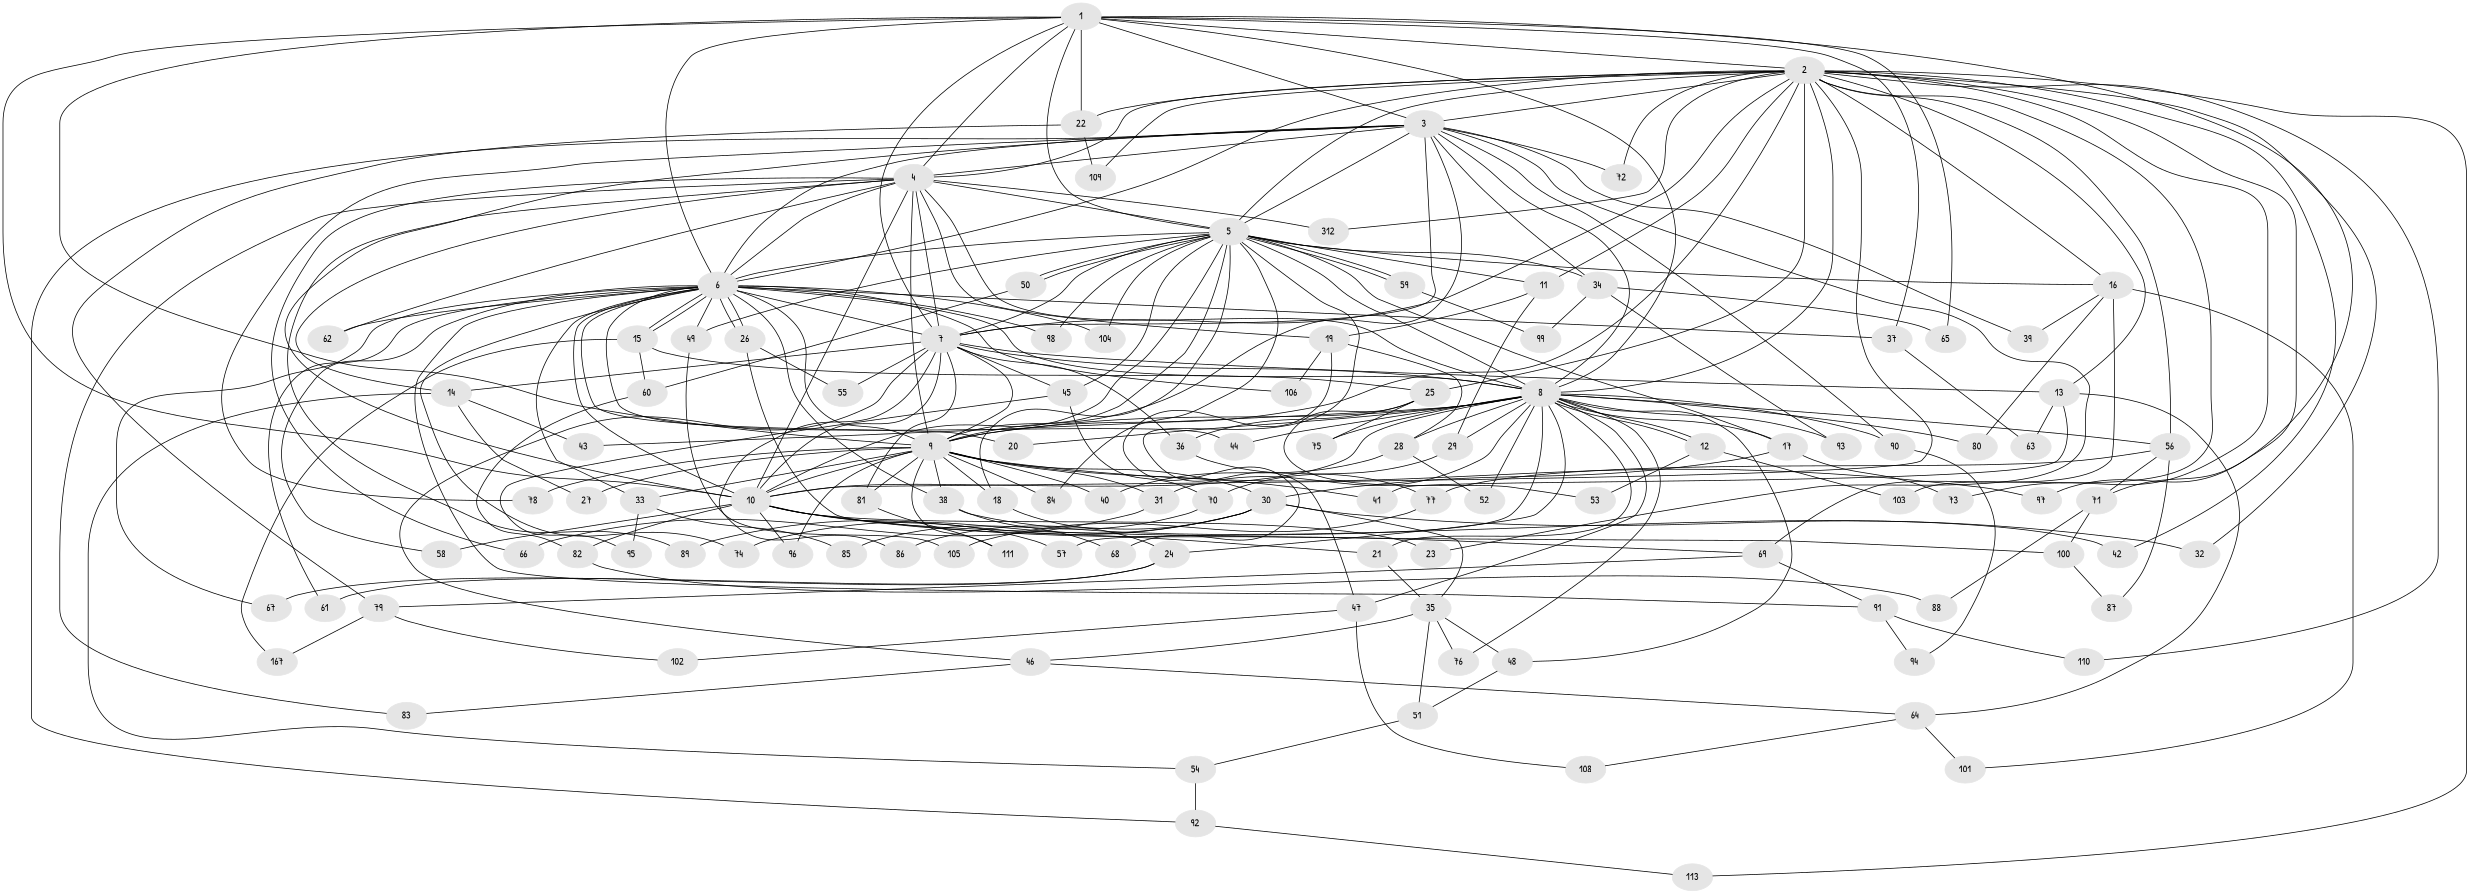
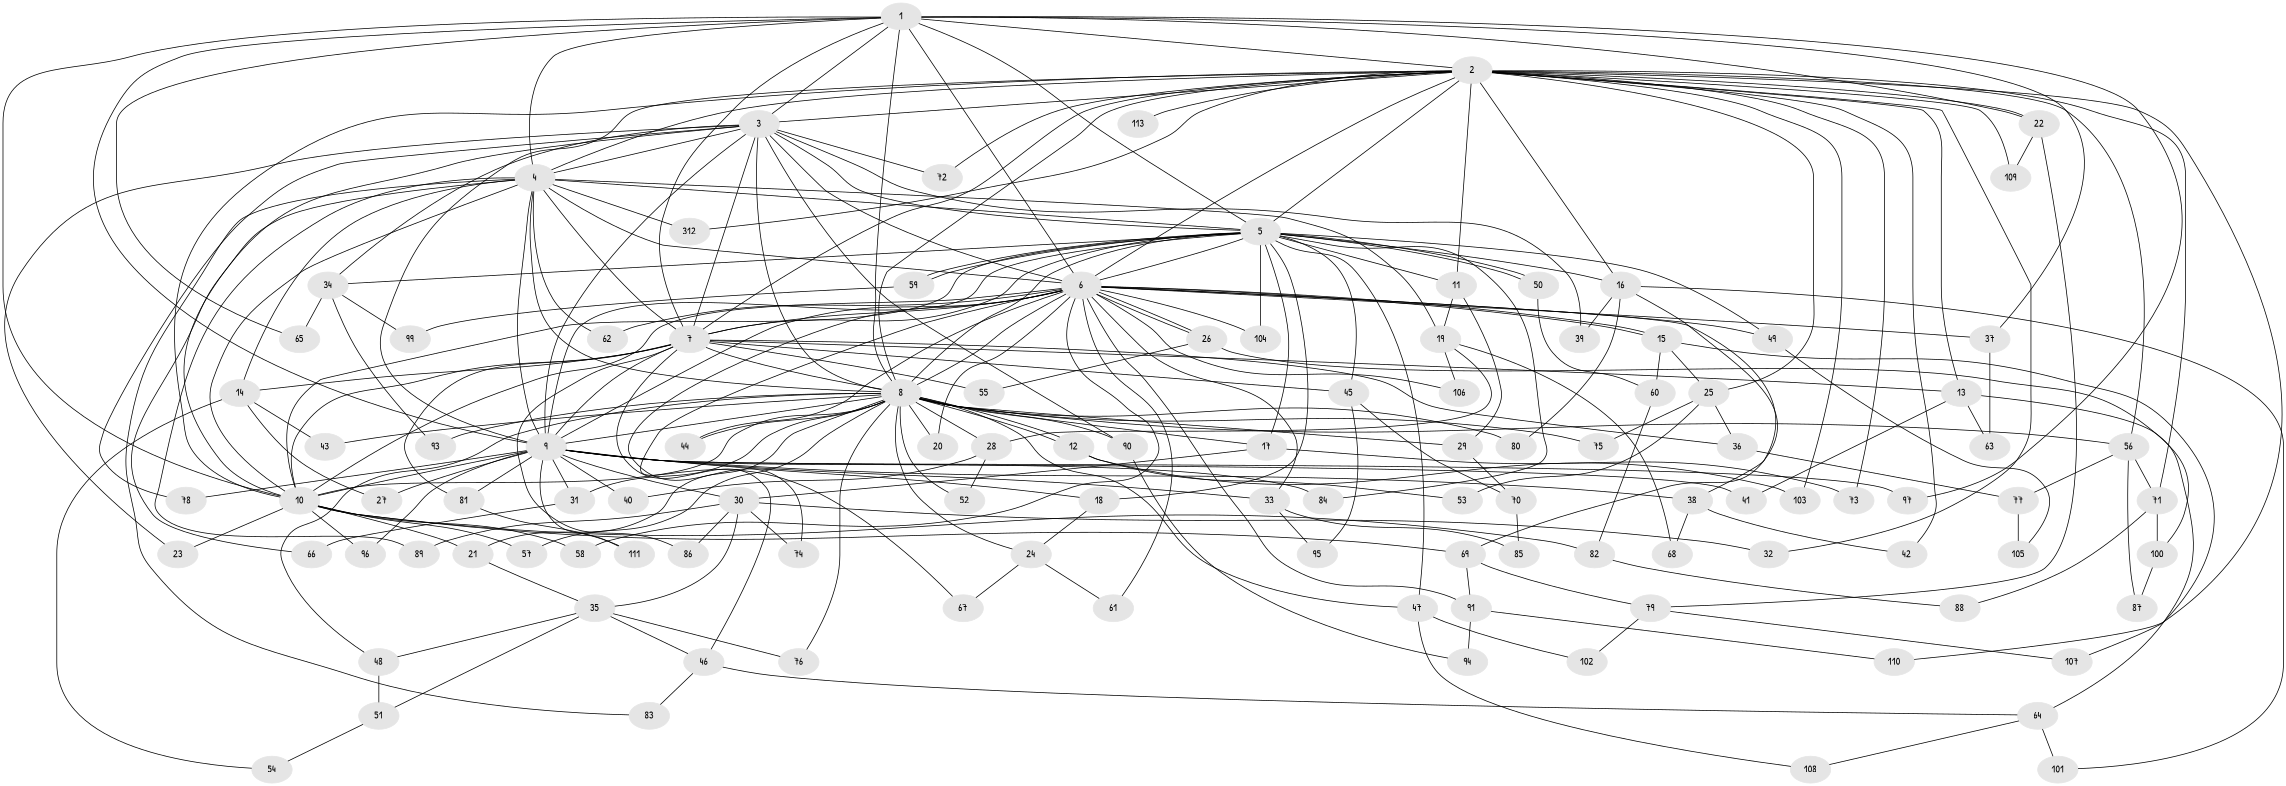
  graph {
    fontname="Patrick Hand"
    node [color=gray90 fontname="Patrick Hand" style=filled]
    edge [fontname="Patrick Hand"]
    1
    2
    3
    4
    5
    6
    7
    8
    9
    10
    22
    37
    65
    97
    11
    13
    16
    25
    32
    42
    56
    71
    72
    73
    103
    109
    110
    n28 [label=312]
    113
    23
    34
    39
    78
    90
-   92
    14
    19
    62
    66
    83
    89
    17
    18
    45
    47
    49
    50
    59
    84
-   98
    104
    15
    20
    26
    33
    38
    44
    58
    61
    67
    74
    91
    106
    36
    46
    55
    81
    86
    12
    21
    24
    28
    29
    31
    43
    48
    52
    57
    75
    76
    80
    93
    27
    30
    40
    41
    96
    111
    69
    82
    79
    63
    64
    101
    53
    77
    87
    100
    88
    99
    94
    54
    68
    70
    95
    102
    108
    105
    60
-   107 [label=167]
+   107
    85
    35
    51
    1 -- 2
    1 -- 3
    1 -- 4
    1 -- 5
    1 -- 6
    1 -- 7
    1 -- 8
    1 -- 9
    1 -- 10
    1 -- 22
    1 -- 37
    1 -- 65
    1 -- 97
    2 -- 3
    2 -- 4
    2 -- 5
    2 -- 6
    2 -- 7
    2 -- 8
    2 -- 9
    2 -- 10
    2 -- 22
    2 -- 11
    2 -- 13
    2 -- 16
    2 -- 25
    2 -- 32
    2 -- 42
    2 -- 56
    2 -- 71
    2 -- 72
    2 -- 73
    2 -- 103
    2 -- 109
    2 -- 110
    2 -- n28
    2 -- 113
    3 -- 4
    3 -- 5
    3 -- 6
    3 -- 7
    3 -- 8
    3 -- 9
    3 -- 10
    3 -- 72
    3 -- 23
    3 -- 34
    3 -- 39
    3 -- 78
    3 -- 90
-   3 -- 92
    4 -- 5
    4 -- 6
    4 -- 7
    4 -- 8
    4 -- 9
    4 -- 10
    4 -- n28
    4 -- 14
    4 -- 19
    4 -- 62
    4 -- 66
    4 -- 83
    4 -- 89
    5 -- 6
    5 -- 7
    5 -- 8
    5 -- 9
    5 -- 10
    5 -- 11
    5 -- 16
    5 -- 34
    5 -- 17
    5 -- 18
    5 -- 45
    5 -- 47
    5 -- 49
    5 -- 50
    5 -- 50
    5 -- 59
    5 -- 59
    5 -- 84
-   5 -- 98
    5 -- 104
    6 -- 7
    6 -- 8
    6 -- 9
    6 -- 10
    6 -- 37
    6 -- 62
    6 -- 49
-   6 -- 98
    6 -- 104
    6 -- 15
    6 -- 15
    6 -- 20
    6 -- 26
    6 -- 26
    6 -- 33
    6 -- 38
    6 -- 44
    6 -- 58
    6 -- 61
    6 -- 67
    6 -- 74
    6 -- 91
    6 -- 106
    7 -- 8
    7 -- 9
    7 -- 10
    7 -- 13
    7 -- 14
    7 -- 45
    7 -- 36
    7 -- 46
    7 -- 55
    7 -- 81
    7 -- 86
    8 -- 9
    8 -- 10
    8 -- 56
    8 -- 90
    8 -- 17
    8 -- 47
    8 -- 20
    8 -- 44
    8 -- 12
    8 -- 12
    8 -- 21
    8 -- 24
    8 -- 28
    8 -- 29
    8 -- 31
    8 -- 43
    8 -- 48
    8 -- 52
    8 -- 57
    8 -- 75
    8 -- 76
    8 -- 80
    8 -- 93
    9 -- 10
    9 -- 97
    9 -- 78
    9 -- 18
    9 -- 84
    9 -- 33
    9 -- 38
    9 -- 81
    9 -- 31
    9 -- 27
    9 -- 30
    9 -- 40
    9 -- 41
    9 -- 96
    9 -- 111
    10 -- 23
    10 -- 58
    10 -- 21
    10 -- 57
    10 -- 96
    10 -- 69
    10 -- 82
    22 -- 109
    22 -- 79
    37 -- 63
    11 -- 19
    11 -- 29
    13 -- 41
    13 -- 63
    13 -- 64
    16 -- 39
    16 -- 80
    16 -- 69
    16 -- 101
    25 -- 36
    25 -- 75
    25 -- 53
    56 -- 71
    56 -- 77
    56 -- 87
    71 -- 100
    71 -- 88
    34 -- 65
    34 -- 93
    34 -- 99
    90 -- 94
-   92 -- 113
    14 -- 43
    14 -- 27
    14 -- 54
    19 -- 106
    19 -- 28
    19 -- 68
    17 -- 73
    17 -- 30
    18 -- 24
    45 -- 70
    45 -- 95
    47 -- 102
    47 -- 108
    49 -- 105
    50 -- 60
    59 -- 99
    15 -- 25
    15 -- 60
    15 -- 107
    26 -- 55
    26 -- 100
    33 -- 95
    33 -- 85
    38 -- 42
    38 -- 68
    91 -- 110
    91 -- 94
    36 -- 77
    46 -- 83
    46 -- 64
    81 -- 111
    12 -- 103
    12 -- 53
    21 -- 35
    24 -- 61
    24 -- 67
    28 -- 52
    28 -- 40
    29 -- 70
    31 -- 66
    48 -- 51
    30 -- 32
    30 -- 89
    30 -- 74
    30 -- 86
    30 -- 35
    69 -- 91
    69 -- 79
    82 -- 88
    79 -- 102
    79 -- 107
    64 -- 101
    64 -- 108
    77 -- 105
    100 -- 87
-   54 -- 92
    70 -- 85
    60 -- 82
    35 -- 46
    35 -- 48
    35 -- 76
    35 -- 51
    51 -- 54
  }
